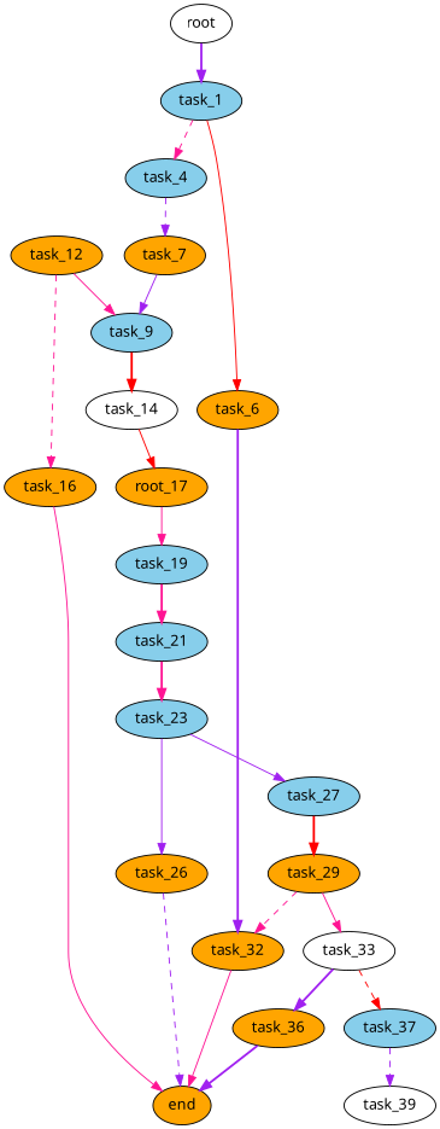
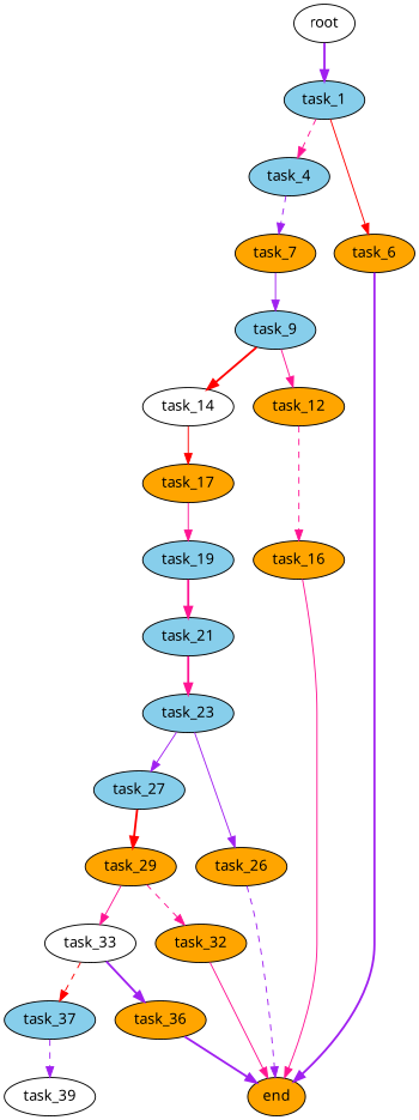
  digraph {
    fontname="Noto Sans"
    node [fillcolor=orange fontname="Noto Sans" style=filled]
    edge [color=purple fontname="Noto Sans" style=solid]
    root [fillcolor=white]
    task_1 [fillcolor=skyblue]
    task_4 [fillcolor=skyblue]
    task_6
    task_7
    end
    task_9 [fillcolor=skyblue]
    task_12
    task_14 [fillcolor=white]
    task_16
-   task_17 [label=root_17]
+   task_17
    task_19 [fillcolor=skyblue]
    task_21 [fillcolor=skyblue]
    task_23 [fillcolor=skyblue]
    task_26
    task_27 [fillcolor=skyblue]
    task_29
    task_32
    task_33 [fillcolor=white]
    task_36
    task_37 [fillcolor=skyblue]
    task_39 [fillcolor=white]
    root -> task_1 [style=bold]
    task_1 -> task_4 [color=deeppink style=dashed]
    task_1 -> task_6 [color=red]
    task_4 -> task_7 [style=dashed]
-   task_6 -> task_32 [style=bold]
+   task_6 -> end [style=bold]
    task_7 -> task_9
-   task_12 -> task_9 [color=deeppink]
+   task_9 -> task_12 [color=deeppink]
    task_9 -> task_14 [color=red style=bold]
    task_12 -> task_16 [color=deeppink style=dashed]
    task_14 -> task_17 [color=red]
    task_16 -> end [color=deeppink]
    task_17 -> task_19 [color=deeppink]
    task_19 -> task_21 [color=deeppink style=bold]
    task_21 -> task_23 [color=deeppink style=bold]
    task_23 -> task_26
    task_23 -> task_27
    task_26 -> end [style=dashed]
    task_27 -> task_29 [color=red style=bold]
    task_29 -> task_32 [color=deeppink style=dashed]
    task_29 -> task_33 [color=deeppink]
    task_32 -> end [color=deeppink]
    task_33 -> task_36 [style=bold]
    task_33 -> task_37 [color=red style=dashed]
    task_36 -> end [style=bold]
    task_37 -> task_39 [style=dashed]
  }
